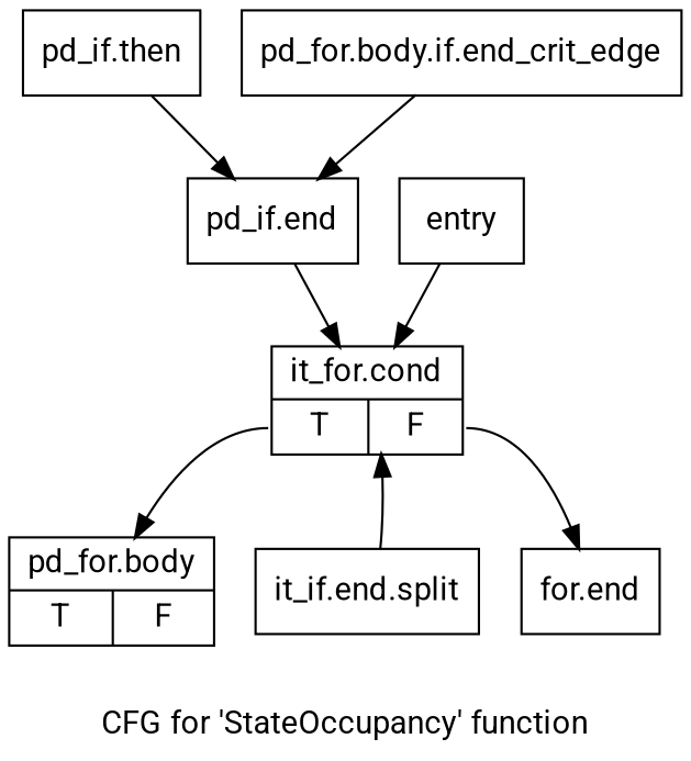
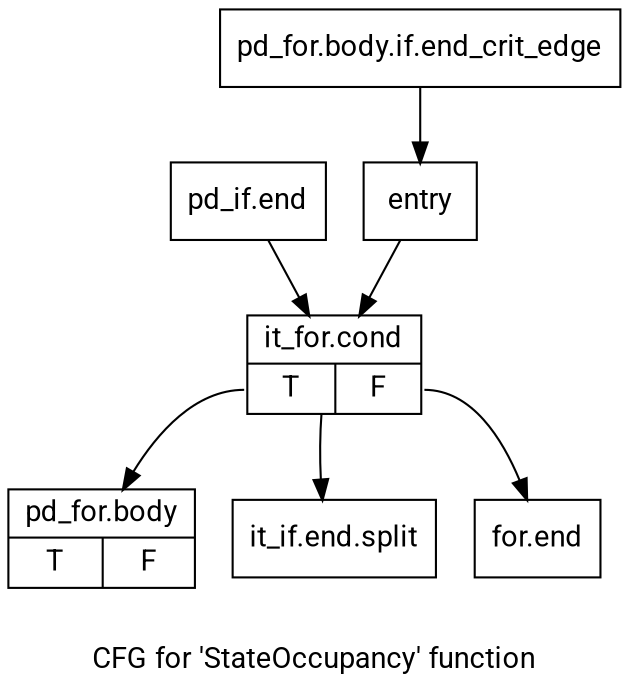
  digraph {
    fontname=Roboto
    label="CFG for 'StateOccupancy' function"
    node [fontname=Roboto shape=record]
    edge [fontname=Roboto]
    n1 [label="{entry}"]
    n2 [label="{it_for.cond|{<s0>T|<s1>F}}"]
    n3 [label="{pd_for.body|{<s0>T|<s1>F}}"]
    n4 [label="{for.end}"]
-   n5 [label="{pd_if.then}"]
    n6 [label="{pd_if.end}"]
    n7 [label="{pd_for.body.if.end_crit_edge}"]
    n8 [label="{it_if.end.split}"]
    n1 -> n2
    n2 -> n3 [tailport=s0]
    n2 -> n4 [tailport=s1]
-   n5 -> n6
    n6 -> n2
-   n7 -> n6
-   n8 -> n2
+   n7 -> n1
+   n2 -> n8
  }
